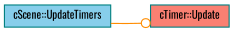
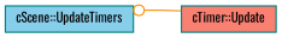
  digraph {
    rankdir=LR
    fontname=Oswald
    node [color=teal fontname=Oswald fontsize=10 shape=record style=filled]
    n1 [fillcolor=skyblue fontcolor=black height=0.2 label="cScene::UpdateTimers" width=0.4]
    n2 [fillcolor=salmon height=0.2 label="cTimer::Update" width=0.4]
-   n1 -> n2 [color=darkorange fontname=Oswald fontsize=10 labelfontname=Helvetica labelfontsize=10 style=solid arrowhead=odot]
+   n2 -> n1 [color=darkorange fontname=Oswald fontsize=10 labelfontname=Helvetica labelfontsize=10 style=solid arrowhead=odot]
  }
